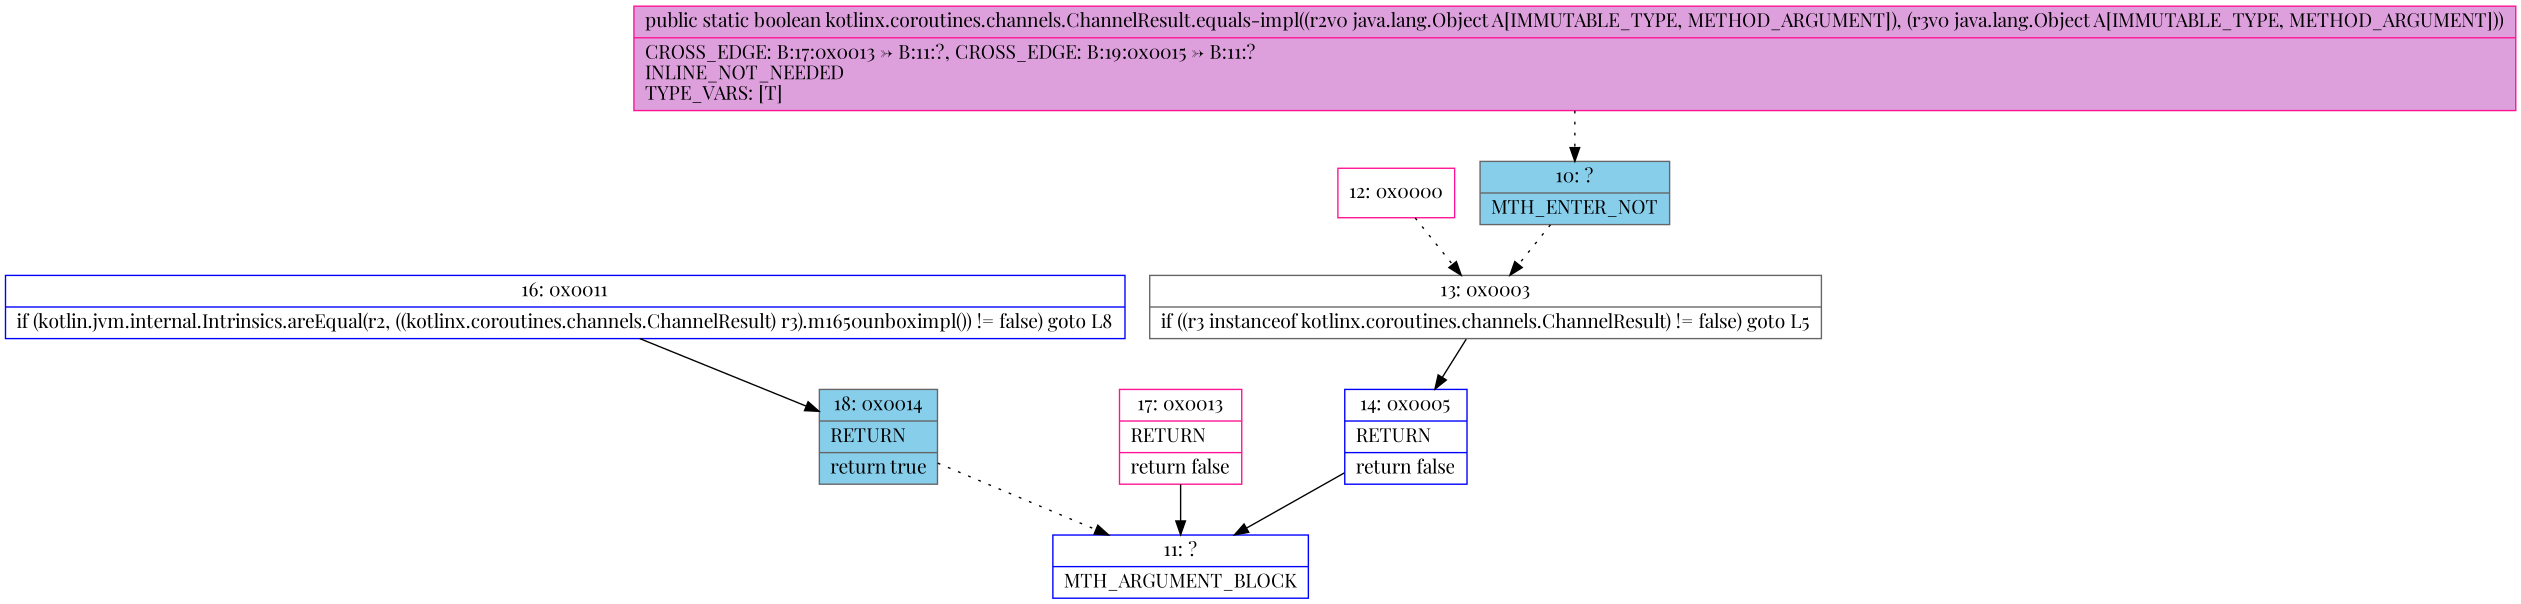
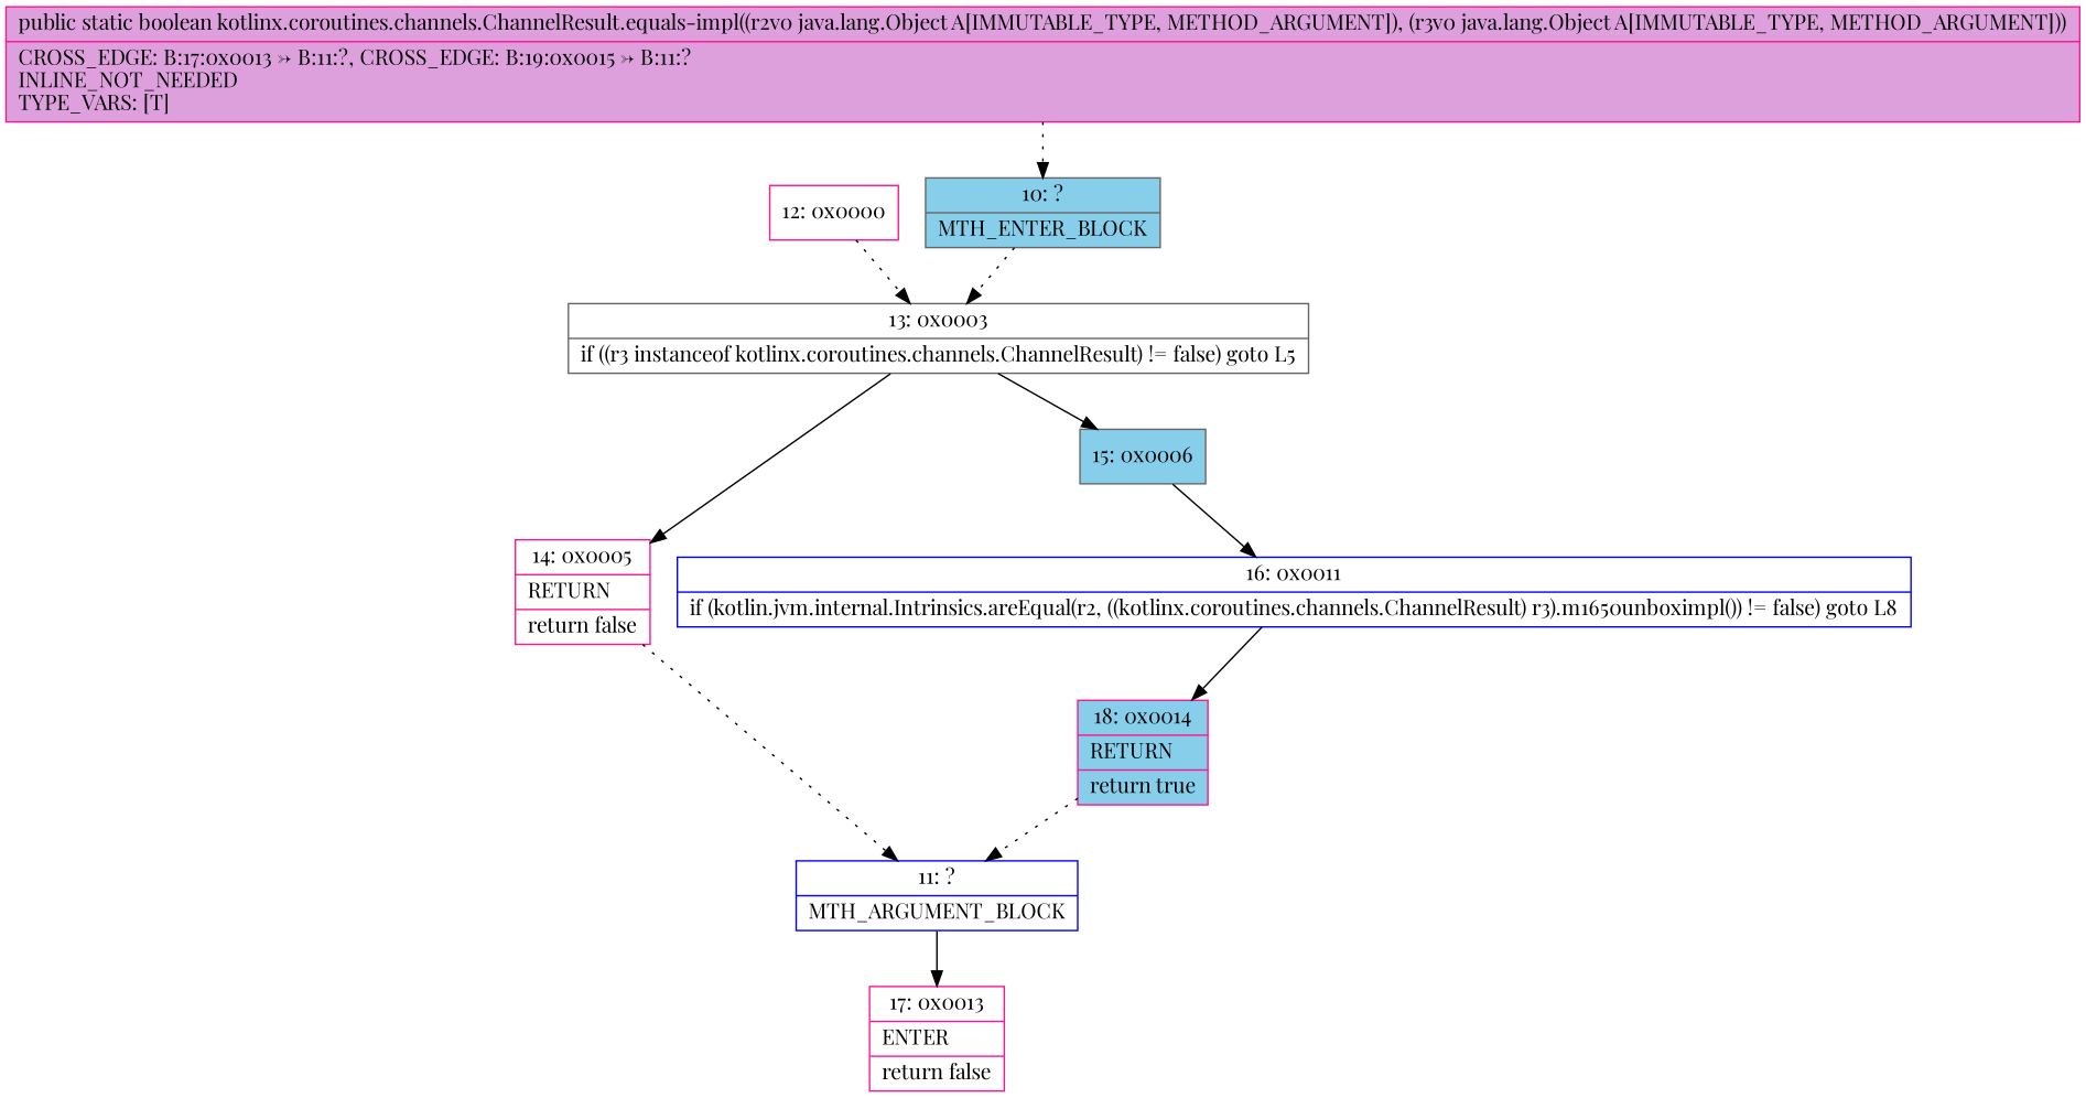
  digraph {
    fontname="Playfair Display"
    node [color=gray40 fillcolor=white fontname="Playfair Display" shape=record style=filled]
    edge [fontname="Playfair Display" style=solid]
-   n1 [fillcolor=skyblue label="{10\:\ ?|MTH_ENTER_NOT\l}"]
+   n1 [fillcolor=skyblue label="{10\:\ ?|MTH_ENTER_BLOCK\l}"]
    n2 [label="{13\:\ 0x0003|if ((r3 instanceof kotlinx.coroutines.channels.ChannelResult) != false) goto L5\l}"]
    n3 [color=deeppink label="{12\:\ 0x0000}"]
-   n4 [color=blue label="{14\:\ 0x0005|RETURN\l|return false\l}"]
+   n4 [color=deeppink label="{14\:\ 0x0005|RETURN\l|return false\l}"]
+   n5 [fillcolor=skyblue label="{15\:\ 0x0006}"]
    n6 [color=blue label="{11\:\ ?|MTH_ARGUMENT_BLOCK\l}"]
    n7 [color=blue label="{16\:\ 0x0011|if (kotlin.jvm.internal.Intrinsics.areEqual(r2, ((kotlinx.coroutines.channels.ChannelResult) r3).m1650unboximpl()) != false) goto L8\l}"]
-   n8 [fillcolor=skyblue label="{18\:\ 0x0014|RETURN\l|return true\l}"]
-   n9 [color=deeppink label="{17\:\ 0x0013|RETURN\l|return false\l}"]
+   n8 [color=deeppink fillcolor=skyblue label="{18\:\ 0x0014|RETURN\l|return true\l}"]
+   n9 [color=deeppink label="{17\:\ 0x0013|ENTER\l|return false\l}"]
    n10 [color=deeppink fillcolor=plum label="{public static boolean kotlinx.coroutines.channels.ChannelResult.equals\-impl((r2v0 java.lang.Object A[IMMUTABLE_TYPE, METHOD_ARGUMENT]), (r3v0 java.lang.Object A[IMMUTABLE_TYPE, METHOD_ARGUMENT]))  | CROSS_EDGE: B:17:0x0013 \-\> B:11:?, CROSS_EDGE: B:19:0x0015 \-\> B:11:?\lINLINE_NOT_NEEDED\lTYPE_VARS: [T]\l}"]
    n1 -> n2 [style=dotted]
    n2 -> n4
+   n2 -> n5
    n3 -> n2 [style=dotted]
-   n4 -> n6
+   n4 -> n6 [style=dotted]
+   n5 -> n7
    n7 -> n8
    n8 -> n6 [style=dotted]
-   n9 -> n6
+   n6 -> n9
    n10 -> n1 [style=dotted]
  }
